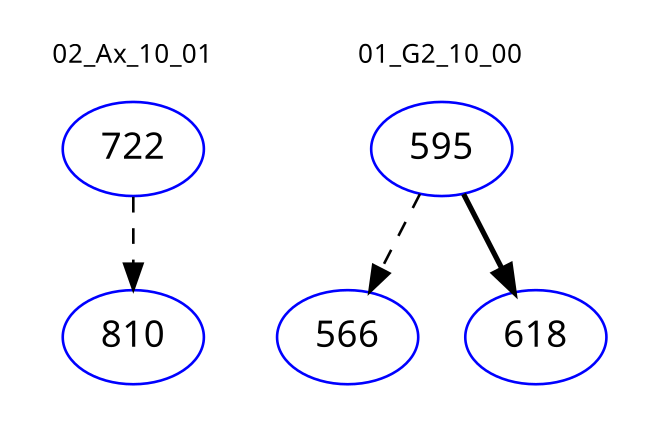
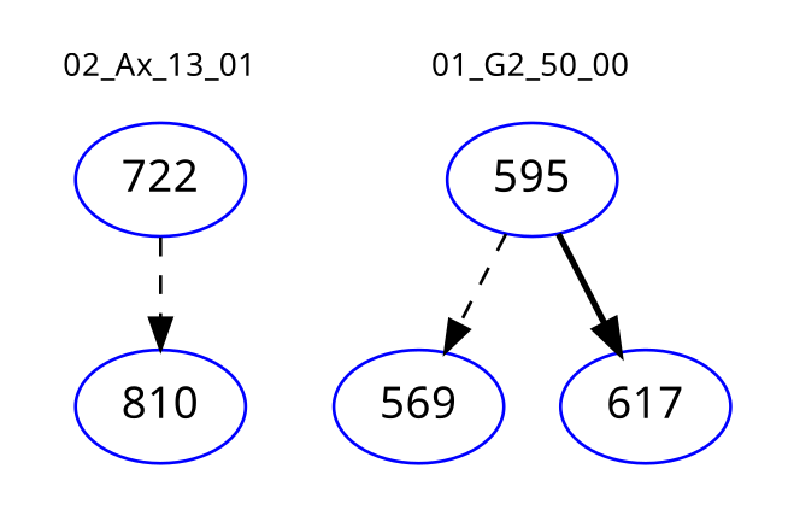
  digraph {
    fontname="Noto Sans"
    node [color=blue fontname="Noto Sans"]
    edge [color=black fontname="Noto Sans" style=dashed]
    n1 [label=722]
    n2 [label=810]
    n3 [label=595]
-   n4 [label=566]
-   n5 [label=618]
+   n4 [label=569]
+   n5 [label=617]
    subgraph cluster_1 {
      color=white
      fontsize=10
-     label="02_Ax_10_01"
+     label="02_Ax_13_01"
      n1
      n2
    }
    subgraph cluster_2 {
      color=white
      fontsize=10
-     label="01_G2_10_00"
+     label="01_G2_50_00"
      n3
      n4
      n5
    }
    n1 -> n2
    n3 -> n4
    n3 -> n5 [style=bold]
  }
